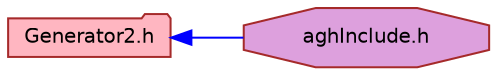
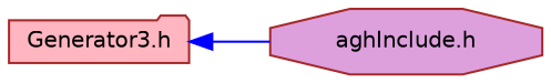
  digraph {
    rankdir=LR
    node [color=brown fontname=Helvetica fontsize=10 style=filled]
-   n1 [fillcolor=lightpink fontcolor=black height=0.2 label="Generator2.h" shape=folder width=0.4]
+   n1 [fillcolor=lightpink fontcolor=black height=0.2 label="Generator3.h" shape=folder width=0.4]
    n2 [fillcolor=plum height=0.2 label="aghInclude.h" shape=octagon width=0.4]
    n1 -> n2 [color=blue dir=back fontname=Helvetica fontsize=10 labelfontname=Helvetica labelfontsize=10 style=solid]
  }
